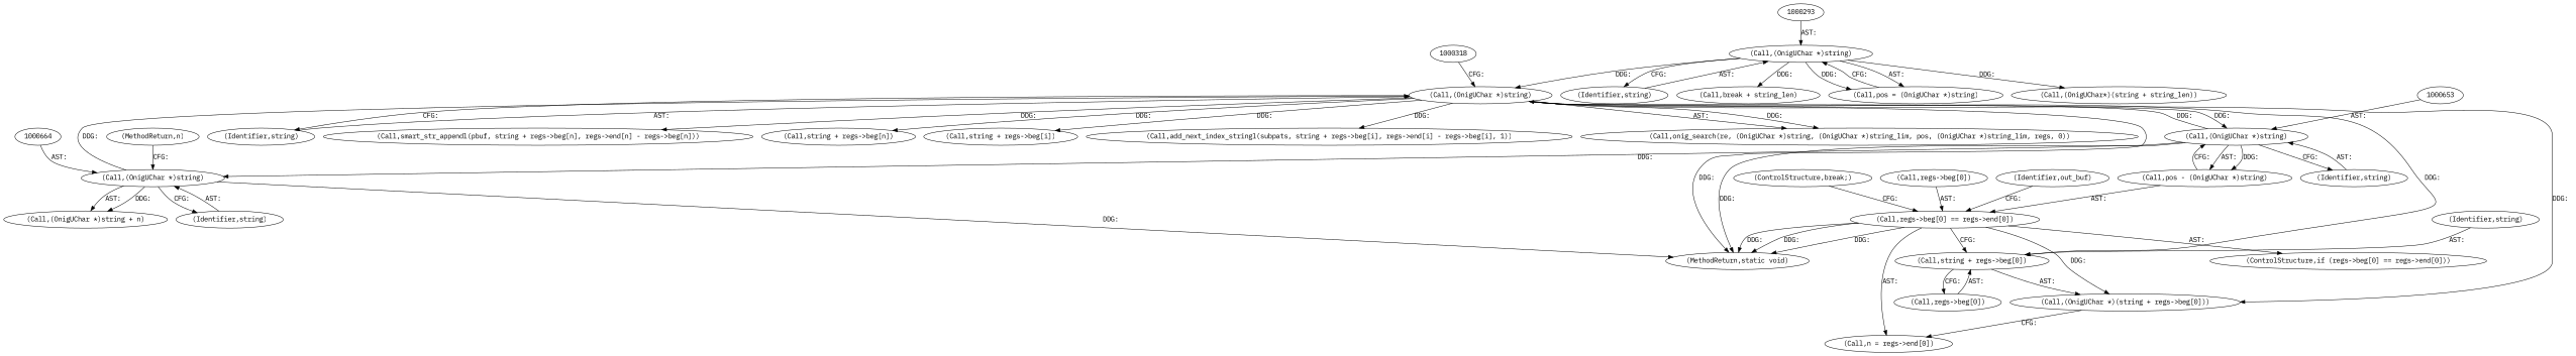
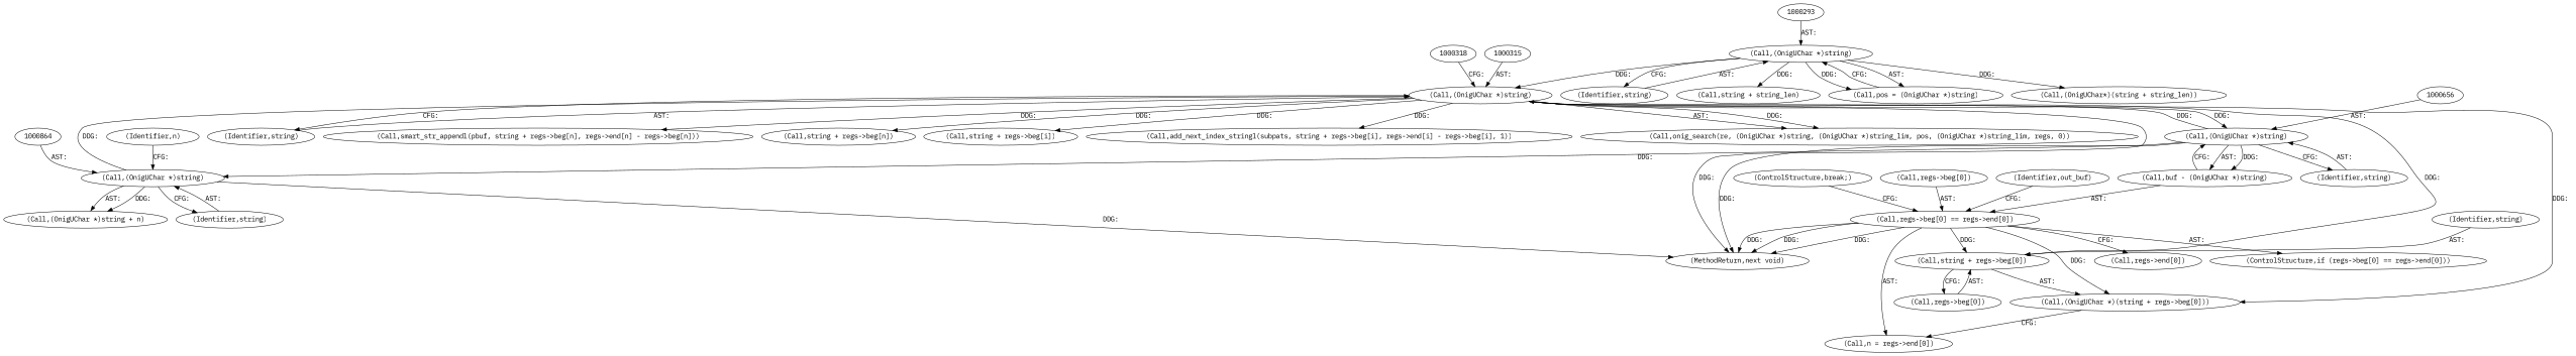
  digraph {
    fontname="IBM Plex Mono"
    node [fontname="IBM Plex Mono"]
    edge [fontname="IBM Plex Mono"]
    n1 [label="(Call,string + regs->beg[0])"]
    n2 [label="(Call,regs->beg[0])"]
    n3 [label="(Call,(OnigUChar *)(string + regs->beg[0]))"]
    n4 [label="(Call,n = regs->end[0])"]
-   n5 [label="(MethodReturn,static void)"]
+   n5 [label="(MethodReturn,next void)"]
    n6 [label="(Call,(OnigUChar *)string)"]
    n7 [label="(Call,(OnigUChar *)string)"]
    n8 [label="(Identifier,string)"]
    n9 [label="(Call,smart_str_appendl(pbuf, string + regs->beg[n], regs->end[n] - regs->beg[n]))"]
    n10 [label="(Call,string + regs->beg[n])"]
    n11 [label="(Call,string + regs->beg[i])"]
    n12 [label="(Call,add_next_index_stringl(subpats, string + regs->beg[i], regs->end[i] - regs->beg[i], 1))"]
    n13 [label="(Call,onig_search(re, (OnigUChar *)string, (OnigUChar *)string_lim, pos, (OnigUChar *)string_lim, regs, 0))"]
    n14 [label="(Call,(OnigUChar *)string)"]
    n15 [label="(Identifier,string)"]
-   n16 [label="(Call,pos - (OnigUChar *)string)"]
+   n16 [label="(Call,buf - (OnigUChar *)string)"]
    n17 [label="(Call,(OnigUChar *)string + n)"]
    n18 [label="(Identifier,string)"]
    n19 [label="(Call,regs->beg[0] == regs->end[0])"]
    n20 [label="(Call,(OnigUChar *)string)"]
    n21 [label="(Identifier,string)"]
-   n22 [label="(Call,break + string_len)"]
+   n22 [label="(Call,string + string_len)"]
    n23 [label="(Call,pos = (OnigUChar *)string)"]
    n24 [label="(Call,(OnigUChar*)(string + string_len))"]
+   n25 [label="(Call,regs->end[0])"]
    n26 [label="(ControlStructure,if (regs->beg[0] == regs->end[0]))"]
    n27 [label="(Call,regs->beg[0])"]
    n28 [label="(Identifier,out_buf)"]
-   n29 [label="(MethodReturn,n)"]
+   n29 [label="(Identifier,n)"]
    n30 [label="(ControlStructure,break;)"]
    n31 [label="(Identifier,string)"]
+   1000315
    1000318
-   1000656 [label=1000653]
-   1000664
+   1000656
+   1000664 [label=1000864]
    1000293
    n1 -> n2 [label="CFG: "]
    n1 -> n3 [label="AST: "]
    n2 -> n1 [label="AST: "]
    n3 -> n4 [label="CFG: "]
    n6 -> n1 [label="DDG: "]
    n6 -> n3 [label="DDG: "]
    n6 -> n5 [label="DDG: "]
    n6 -> n7 [label="DDG: "]
    n6 -> n8 [label="CFG: "]
    n6 -> n9 [label="DDG: "]
    n6 -> n10 [label="DDG: "]
    n6 -> n11 [label="DDG: "]
    n6 -> n12 [label="DDG: "]
    n6 -> n13 [label="AST: "]
    n6 -> n13 [label="DDG: "]
    n7 -> n5 [label="DDG: "]
    n7 -> n6 [label="DDG: "]
    n7 -> n14 [label="DDG: "]
    n7 -> n15 [label="CFG: "]
    n7 -> n16 [label="AST: "]
    n7 -> n16 [label="DDG: "]
    n8 -> n6 [label="AST: "]
    n14 -> n5 [label="DDG: "]
    n14 -> n6 [label="DDG: "]
    n14 -> n17 [label="AST: "]
    n14 -> n17 [label="DDG: "]
    n14 -> n18 [label="CFG: "]
    n15 -> n7 [label="AST: "]
    n16 -> n7 [label="CFG: "]
    n16 -> n19 [label="AST: "]
    n18 -> n14 [label="AST: "]
-   n19 -> n1 [label="CFG: "]
+   n19 -> n1 [label="DDG: "]
    n19 -> n3 [label="DDG: "]
    n19 -> n4 [label="AST: "]
    n19 -> n5 [label="DDG: "]
    n19 -> n5 [label="DDG: "]
    n19 -> n5 [label="DDG: "]
+   n19 -> n25 [label="CFG: "]
    n19 -> n26 [label="AST: "]
    n20 -> n6 [label="DDG: "]
    n20 -> n21 [label="CFG: "]
    n20 -> n22 [label="DDG: "]
    n20 -> n23 [label="AST: "]
    n20 -> n23 [label="DDG: "]
    n20 -> n24 [label="DDG: "]
    n21 -> n20 [label="AST: "]
    n23 -> n20 [label="CFG: "]
    n27 -> n19 [label="AST: "]
    n28 -> n19 [label="CFG: "]
    n29 -> n14 [label="CFG: "]
    n30 -> n19 [label="CFG: "]
    n31 -> n1 [label="AST: "]
+   1000315 -> n6 [label="AST: "]
    1000318 -> n6 [label="CFG: "]
    1000656 -> n7 [label="AST: "]
    1000664 -> n14 [label="AST: "]
    1000293 -> n20 [label="AST: "]
  }
